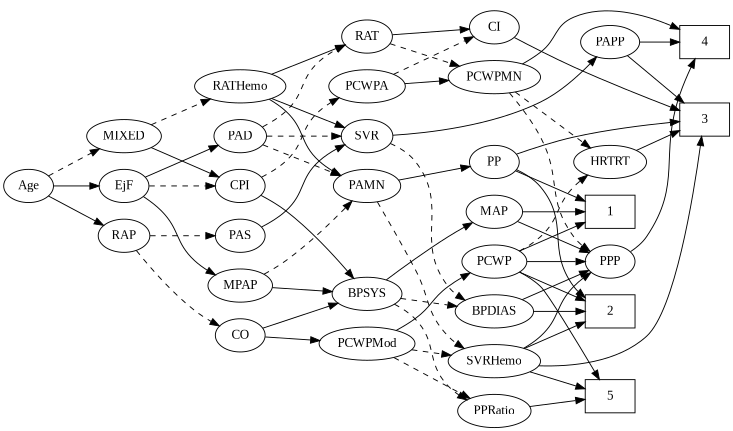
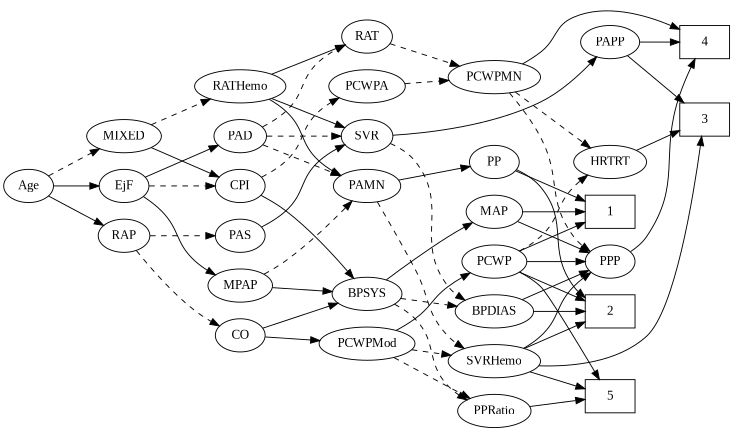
  strict digraph {
    fontname="Liberation Serif"
    rankdir=LR
    node [fontname="Liberation Serif"]
    edge [fontname="Liberation Serif" style=solid]
    1 [height=0.5 shape=box width=0.75]
    2 [height=0.5 shape=box width=0.75]
    3 [height=0.5 shape=box width=0.75]
    4 [height=0.5 shape=box width=0.75]
    5 [height=0.5 shape=box width=0.75]
    Age [height=0.5 width=0.75]
    EjF [height=0.5 width=0.75]
    RAP [height=0.5 width=0.77632]
    MIXED [height=0.5 width=1.1193]
    MPAP [height=0.5 width=0.97491]
    PAD [height=0.5 width=0.79437]
    CPI [height=0.5 width=0.75]
    CO [height=0.5 width=0.75]
    PAS [height=0.5 width=0.75]
    RATHemo [height=0.5 width=1.3721]
    BPSYS [height=0.5 width=1.0471]
    PAMN [height=0.5 width=1.011]
    RAT [height=0.5 width=0.75827]
    SVR [height=0.5 width=0.77632]
    PCWPA [height=0.5 width=1.1555]
    PCWPMod [height=0.5 width=1.4443]
    BPDIAS [height=0.5 width=1.1735]
    MAP [height=0.5 width=0.84854]
    PPRatio [height=0.5 width=1.1013]
    SVRHemo [height=0.5 width=1.3902]
    PP [height=0.5 width=0.75]
    PCWPMN [height=0.5 width=1.3902]
-   CI [height=0.5 width=0.75]
    PAPP [height=0.5 width=0.88464]
    PCWP [height=0.5 width=0.97491]
    PPP [height=0.5 width=0.75]
    HRTRT [height=0.5 width=1.1013]
    Age -> EjF
    Age -> RAP
    Age -> MIXED [style=dashed]
    EjF -> MPAP
    EjF -> PAD
    EjF -> CPI [style=dashed]
    RAP -> CO [style=dashed]
    RAP -> PAS [style=dashed]
    MIXED -> CPI
    MIXED -> RATHemo [style=dashed]
    MPAP -> BPSYS
    MPAP -> PAMN [style=dashed]
    PAD -> PAMN [style=dashed]
    PAD -> RAT [style=dashed]
    PAD -> SVR [style=dashed]
    CPI -> BPSYS
    CPI -> PCWPA [style=dashed]
    CO -> BPSYS
    CO -> PCWPMod
    PAS -> SVR
    RATHemo -> PAMN
    RATHemo -> RAT
    RATHemo -> SVR
    BPSYS -> BPDIAS [style=dashed]
    BPSYS -> MAP
    BPSYS -> PPRatio [style=dashed]
    PAMN -> SVRHemo [style=dashed]
    PAMN -> PP
    RAT -> PCWPMN [style=dashed]
-   RAT -> CI
    SVR -> BPDIAS [style=dashed]
    SVR -> PAPP
-   PCWPA -> PCWPMN
-   PCWPA -> CI [style=dashed]
+   PCWPA -> PCWPMN [style=dashed]
    PCWPMod -> PPRatio [style=dashed]
    PCWPMod -> SVRHemo [style=dashed]
    PCWPMod -> PCWP
    BPDIAS -> 2
    BPDIAS -> PPP
    MAP -> 1
    MAP -> PPP
    PPRatio -> 5
    SVRHemo -> 2
    SVRHemo -> 3
    SVRHemo -> 5
    SVRHemo -> PPP
    PP -> 1
    PP -> 2
-   PP -> 3
    PCWPMN -> 4
    PCWPMN -> PPP [style=dashed]
    PCWPMN -> HRTRT [style=dashed]
-   CI -> 3
    PAPP -> 3
    PAPP -> 4
    PCWP -> 1
    PCWP -> 2
    PCWP -> 5
    PCWP -> PPP
    PCWP -> HRTRT [style=dashed]
    PPP -> 4
    HRTRT -> 3
  }
